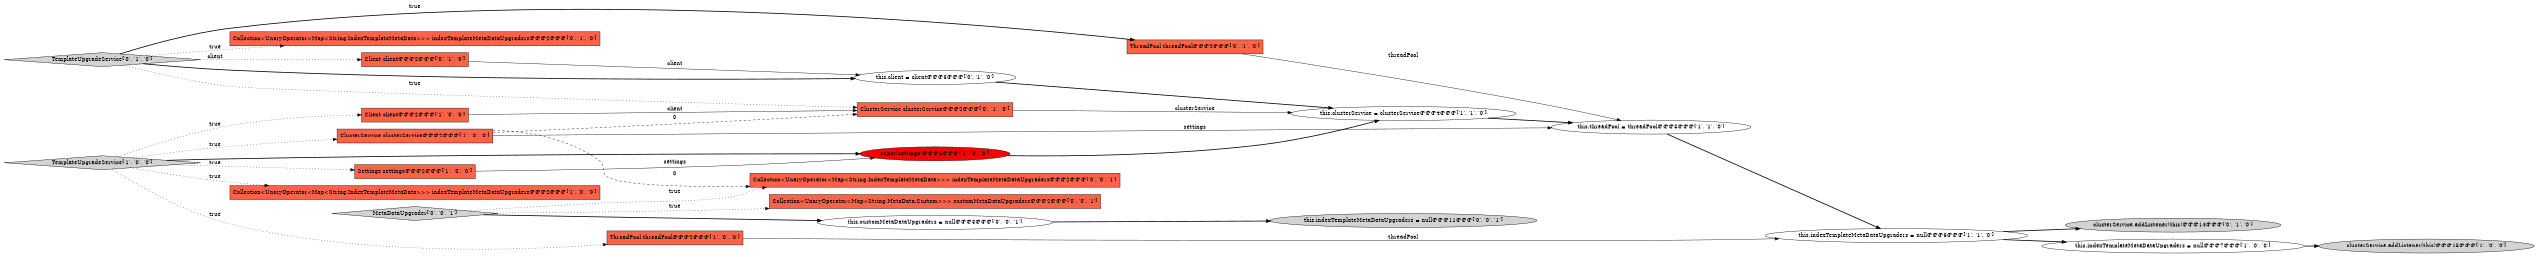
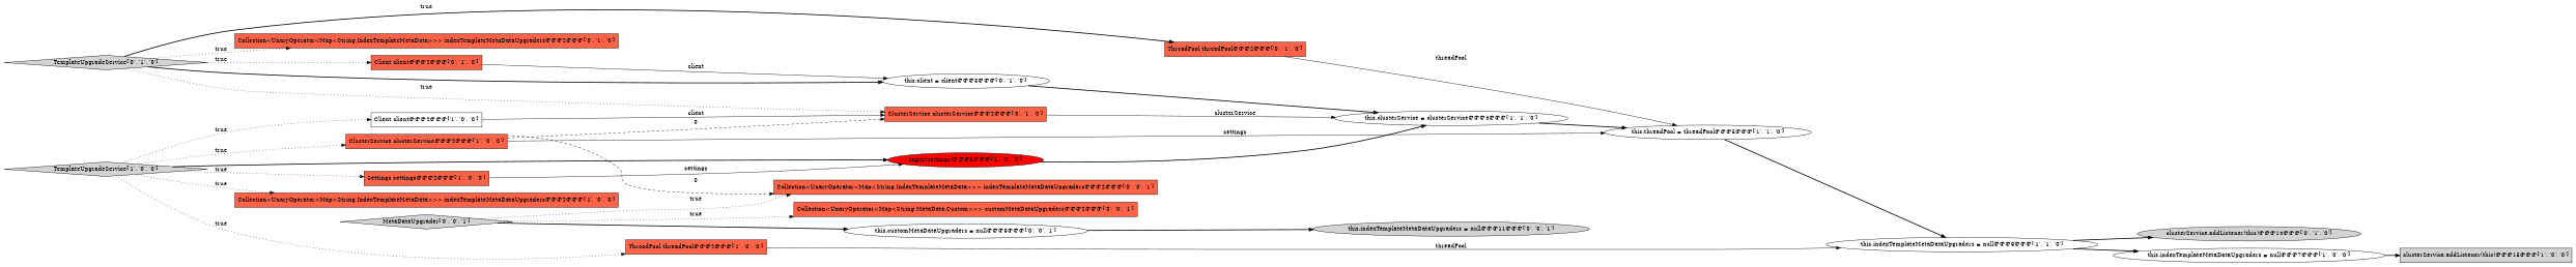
  digraph {
    rankdir=LR
    node [fillcolor=tomato shape=box style=filled]
    edge [style=bold]
    n1 [fillcolor=white label="this.clusterService = clusterService@@@4@@@['1', '1', '0']" shape=ellipse]
    n2 [fillcolor=white label="this.threadPool = threadPool@@@5@@@['1', '1', '0']" shape=ellipse]
    n3 [fillcolor=white label="this.indexTemplateMetaDataUpgraders = null@@@6@@@['1', '1', '0']" shape=ellipse]
-   n4 [fillcolor=lightgray label="clusterService.addListener(this)@@@15@@@['1', '0', '0']" shape=ellipse]
+   n4 [fillcolor=lightgray label="clusterService.addListener(this)@@@15@@@['1', '0', '0']"]
    n5 [fillcolor=lightgray label="clusterService.addListener(this)@@@14@@@['0', '1', '0']" shape=ellipse]
    n6 [fillcolor=white label="this.indexTemplateMetaDataUpgraders = null@@@7@@@['1', '0', '0']" shape=ellipse]
    n7 [label="ThreadPool threadPool@@@2@@@['0', '1', '0']"]
    n8 [label="ClusterService clusterService@@@2@@@['1', '0', '0']"]
    n9 [label="Collection<UnaryOperator<Map<String,IndexTemplateMetaData>>> indexTemplateMetaDataUpgraders@@@2@@@['0', '0', '1']"]
    n10 [label="ClusterService clusterService@@@2@@@['0', '1', '0']"]
    n11 [label="Collection<UnaryOperator<Map<String,IndexTemplateMetaData>>> indexTemplateMetaDataUpgraders@@@2@@@['1', '0', '0']"]
    n12 [label="Collection<UnaryOperator<Map<String,MetaData.Custom>>> customMetaDataUpgraders@@@2@@@['0', '0', '1']"]
-   n13 [label="Client client@@@2@@@['1', '0', '0']"]
+   n13 [fillcolor=white label="Client client@@@2@@@['1', '0', '0']"]
    n14 [fillcolor=lightgray label="this.indexTemplateMetaDataUpgraders = null@@@11@@@['0', '0', '1']" shape=ellipse]
    n15 [fillcolor=red label="super(settings)@@@3@@@['1', '0', '0']" shape=ellipse]
    n16 [fillcolor=white label="this.client = client@@@3@@@['0', '1', '0']" shape=ellipse]
    n17 [label="Collection<UnaryOperator<Map<String,IndexTemplateMetaData>>> indexTemplateMetaDataUpgraders@@@2@@@['0', '1', '0']"]
    n18 [fillcolor=white label="this.customMetaDataUpgraders = null@@@3@@@['0', '0', '1']" shape=ellipse]
    n19 [label="Client client@@@2@@@['0', '1', '0']"]
    n20 [label="Settings settings@@@2@@@['1', '0', '0']"]
    n21 [fillcolor=lightgray label="MetaDataUpgrader['0', '0', '1']" shape=diamond]
    n22 [fillcolor=lightgray label="TemplateUpgradeService['1', '0', '0']" shape=diamond]
    n23 [label="ThreadPool threadPool@@@2@@@['1', '0', '0']"]
    n24 [fillcolor=lightgray label="TemplateUpgradeService['0', '1', '0']" shape=diamond]
    n1 -> n2
    n2 -> n3
    n3 -> n5
    n3 -> n6
    n6 -> n4
    n7 -> n2 [label=threadPool style=solid]
    n8 -> n2 [label=settings style=solid]
    n8 -> n9 [label=0 style=dashed]
    n8 -> n10 [label=0 style=dashed]
    n10 -> n1 [label=clusterService style=solid]
    n13 -> n10 [label=client style=solid]
    n15 -> n1
    n16 -> n1
    n18 -> n14
    n19 -> n16 [label=client style=solid]
    n20 -> n15 [label=settings style=solid]
    n21 -> n9 [label=true style=dotted]
    n21 -> n12 [label=true style=dotted]
    n21 -> n18
    n22 -> n8 [label=true style=dotted]
    n22 -> n11 [label=true style=dotted]
    n22 -> n13 [label=true style=dotted]
    n22 -> n15
    n22 -> n20 [label=true style=dotted]
    n22 -> n23 [label=true style=dotted]
    n23 -> n3 [label=threadPool style=solid]
    n24 -> n7 [label=true]
    n24 -> n10 [label=true style=dotted]
    n24 -> n16
    n24 -> n17 [label=true style=dotted]
-   n24 -> n19 [label=client style=dotted]
+   n24 -> n19 [label=true style=dotted]
  }
